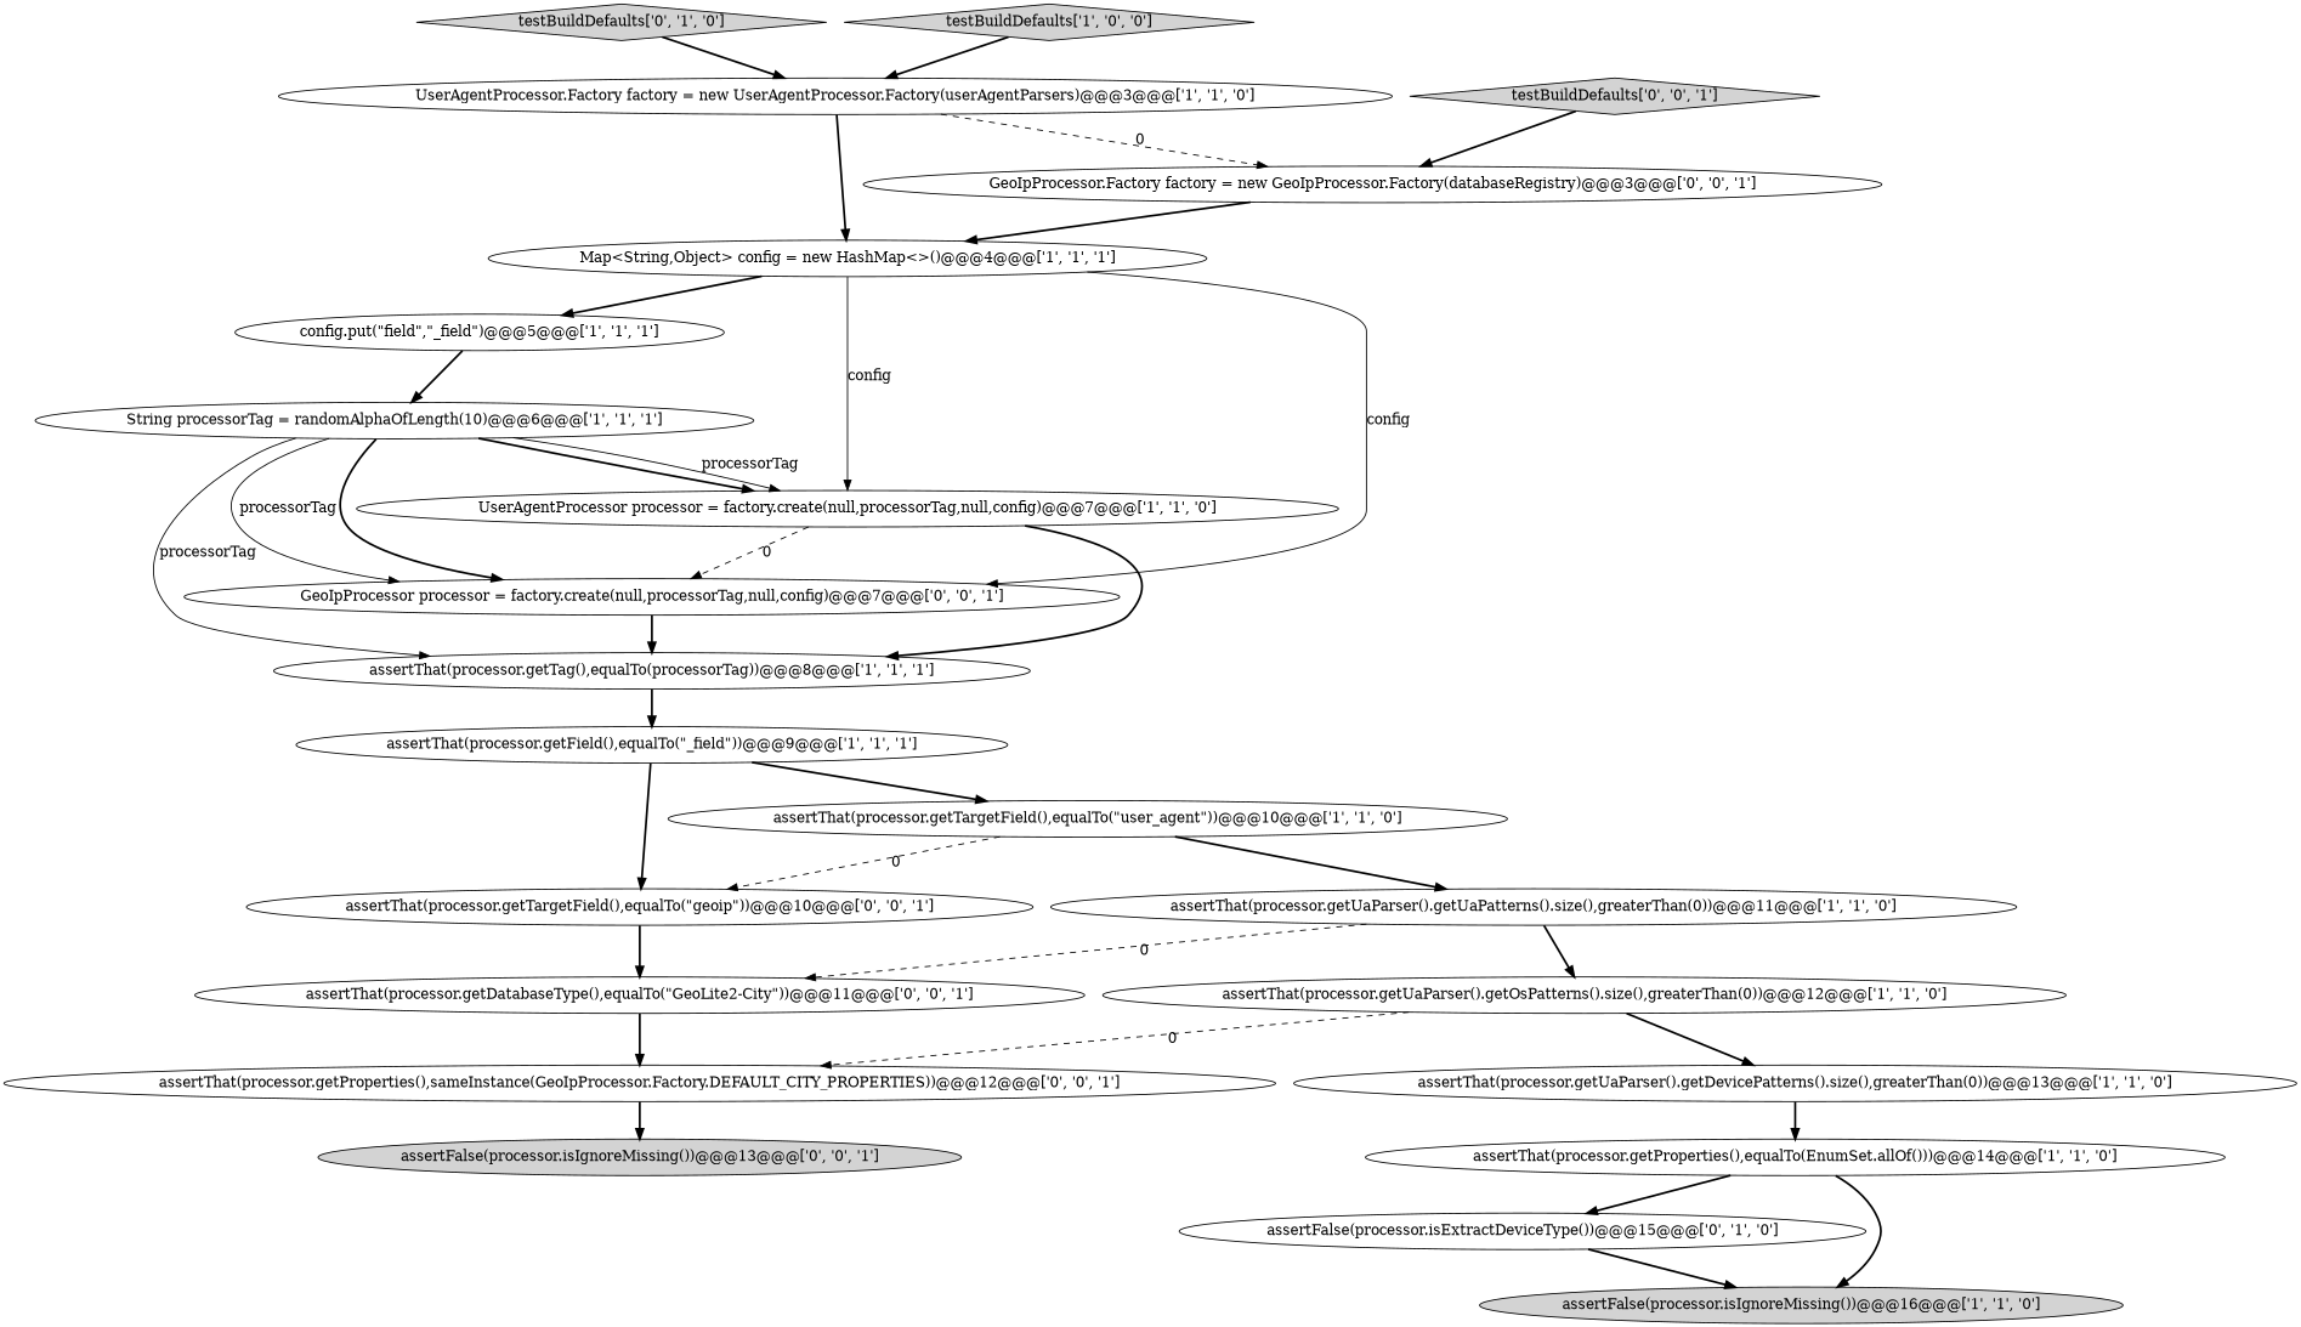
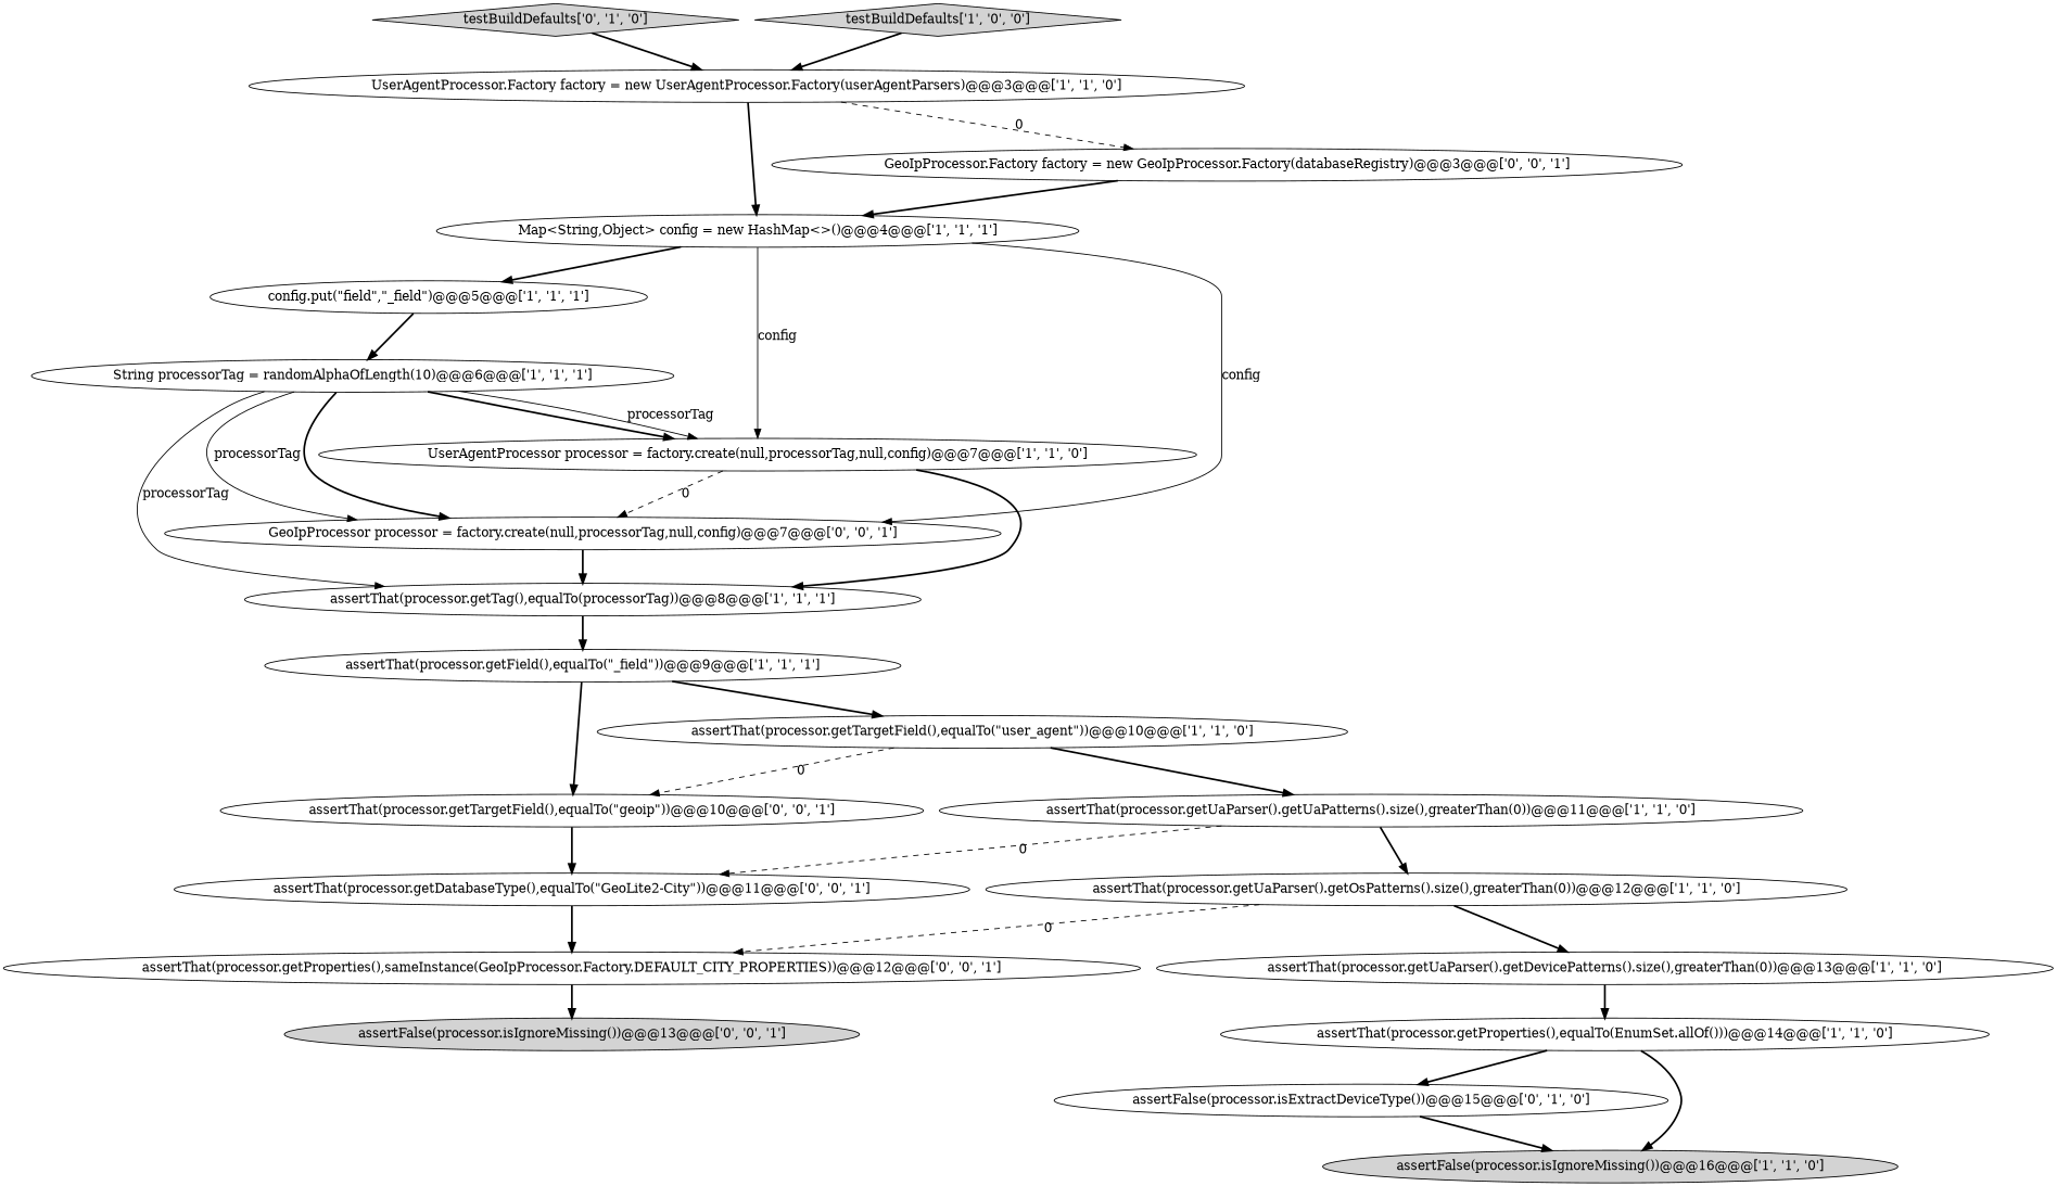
  digraph {
    node [fillcolor=white shape=ellipse style=filled]
    edge [style=bold]
    n1 [label="Map<String,Object> config = new HashMap<>()@@@4@@@['1', '1', '1']"]
    n2 [label="UserAgentProcessor processor = factory.create(null,processorTag,null,config)@@@7@@@['1', '1', '0']"]
    n3 [label="config.put(\"field\",\"_field\")@@@5@@@['1', '1', '1']"]
    n4 [label="GeoIpProcessor processor = factory.create(null,processorTag,null,config)@@@7@@@['0', '0', '1']"]
    n5 [label="UserAgentProcessor.Factory factory = new UserAgentProcessor.Factory(userAgentParsers)@@@3@@@['1', '1', '0']"]
    n6 [label="GeoIpProcessor.Factory factory = new GeoIpProcessor.Factory(databaseRegistry)@@@3@@@['0', '0', '1']"]
    n7 [label="assertThat(processor.getTag(),equalTo(processorTag))@@@8@@@['1', '1', '1']"]
    n8 [label="assertFalse(processor.isExtractDeviceType())@@@15@@@['0', '1', '0']"]
    n9 [fillcolor=lightgray label="assertFalse(processor.isIgnoreMissing())@@@16@@@['1', '1', '0']"]
    n10 [label="assertThat(processor.getTargetField(),equalTo(\"geoip\"))@@@10@@@['0', '0', '1']"]
    n11 [label="assertThat(processor.getDatabaseType(),equalTo(\"GeoLite2-City\"))@@@11@@@['0', '0', '1']"]
    n12 [label="assertThat(processor.getUaParser().getDevicePatterns().size(),greaterThan(0))@@@13@@@['1', '1', '0']"]
    n13 [label="assertThat(processor.getProperties(),equalTo(EnumSet.allOf()))@@@14@@@['1', '1', '0']"]
    n14 [label="assertThat(processor.getUaParser().getOsPatterns().size(),greaterThan(0))@@@12@@@['1', '1', '0']"]
    n15 [label="assertThat(processor.getProperties(),sameInstance(GeoIpProcessor.Factory.DEFAULT_CITY_PROPERTIES))@@@12@@@['0', '0', '1']"]
    n16 [label="String processorTag = randomAlphaOfLength(10)@@@6@@@['1', '1', '1']"]
    n17 [fillcolor=lightgray label="assertFalse(processor.isIgnoreMissing())@@@13@@@['0', '0', '1']"]
    n18 [fillcolor=lightgray label="testBuildDefaults['0', '1', '0']" shape=diamond]
    n19 [fillcolor=lightgray label="testBuildDefaults['1', '0', '0']" shape=diamond]
    n20 [label="assertThat(processor.getField(),equalTo(\"_field\"))@@@9@@@['1', '1', '1']"]
-   n21 [fillcolor=lightgray label="testBuildDefaults['0', '0', '1']" shape=diamond]
    n22 [label="assertThat(processor.getUaParser().getUaPatterns().size(),greaterThan(0))@@@11@@@['1', '1', '0']"]
    n23 [label="assertThat(processor.getTargetField(),equalTo(\"user_agent\"))@@@10@@@['1', '1', '0']"]
    n1 -> n2 [label=config style=solid]
    n1 -> n3
    n1 -> n4 [label=config style=solid]
    n2 -> n4 [label=0 style=dashed]
    n2 -> n7
    n3 -> n16
    n4 -> n7
    n5 -> n1
    n5 -> n6 [label=0 style=dashed]
    n6 -> n1
    n7 -> n20
    n8 -> n9
    n10 -> n11
    n11 -> n15
    n12 -> n13
    n13 -> n8
    n13 -> n9
    n14 -> n12
    n14 -> n15 [label=0 style=dashed]
    n15 -> n17
    n16 -> n2
    n16 -> n2 [label=processorTag style=solid]
    n16 -> n4
    n16 -> n4 [label=processorTag style=solid]
    n16 -> n7 [label=processorTag style=solid]
    n18 -> n5
    n19 -> n5
    n20 -> n10
    n20 -> n23
-   n21 -> n6
    n22 -> n11 [label=0 style=dashed]
    n22 -> n14
    n23 -> n10 [label=0 style=dashed]
    n23 -> n22
  }
